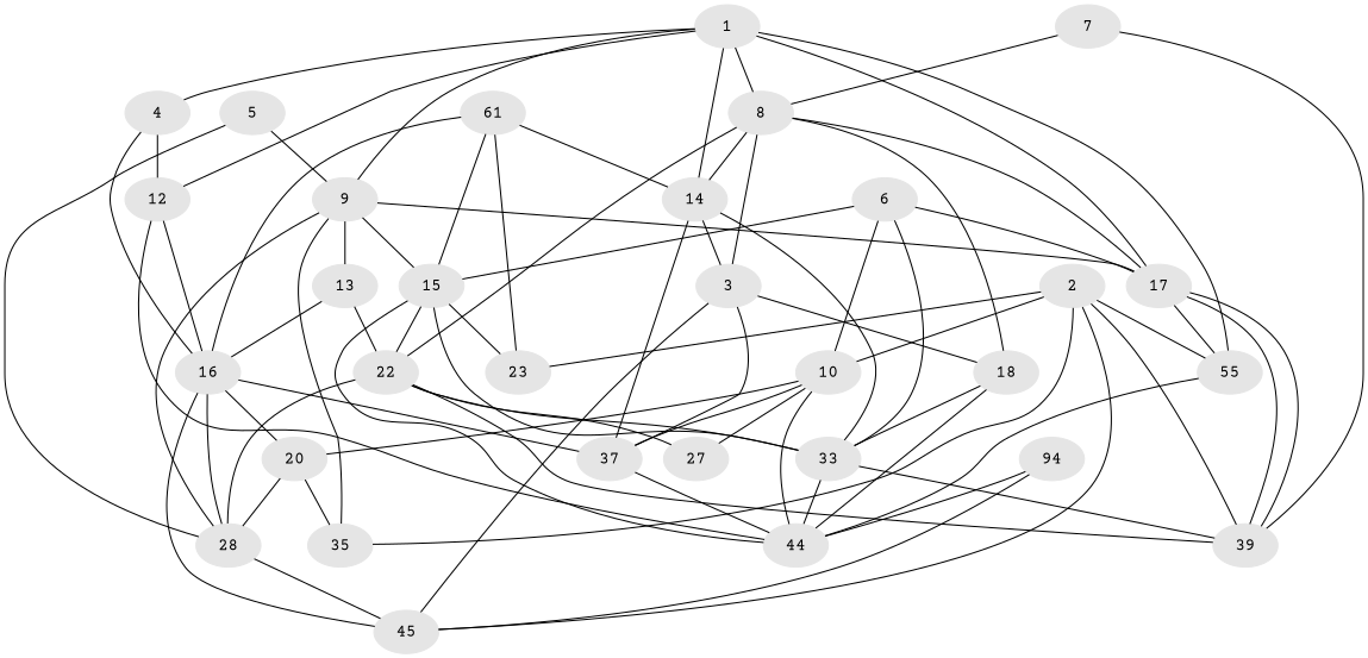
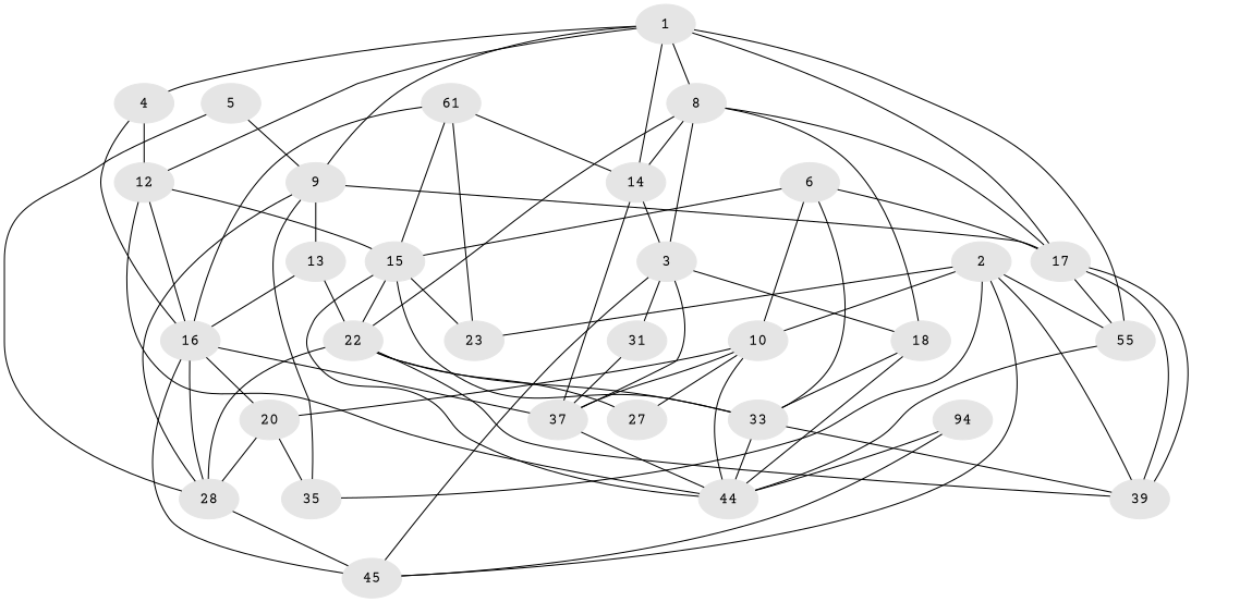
  graph {
    fontname="Courier Prime"
    node [color=gray90 fontname="Courier Prime" style=filled]
    edge [fontname="Courier Prime"]
    1 [super="+46"]
    4
    8 [super="+43"]
    9 [super="+36"]
    12 [super="+21"]
    14 [super="+40"]
    17 [super="+42"]
    n8 [label=55 super="+38"]
    16 [super="+34"]
    18 [super="+32"]
    22 [super="+51"]
    35
    n13 [label=28 super="+28"]
    13
    15 [super="+49"]
    44 [super="+48"]
    3 [super="+19"]
    37
    33 [super="+50"]
    39
    2 [super="+29"]
    10 [super="+47"]
    23 [super="+30"]
    45
    20 [super="+41"]
    27
+   31
    5
    6
-   7
    n31 [label=61]
    n32 [label=94]
    1 -- 4
    1 -- 8 [weight=2]
    1 -- 9
    1 -- 12
    1 -- 14
    1 -- 17
    1 -- n8
    4 -- 12
    4 -- 16
    8 -- 14
    8 -- 17
    8 -- 18
    8 -- 22
    9 -- 17
    9 -- 35
    9 -- n13
    9 -- 13
    12 -- 16
-   9 -- 15
+   12 -- 15
    12 -- 44
    14 -- 3
    14 -- 37
-   14 -- 33
    17 -- n8
    17 -- 39
    17 -- 39
    n8 -- 44
    16 -- n13
    16 -- 37 [weight=2]
    16 -- 45
    16 -- 20
    18 -- 44
    18 -- 33
    22 -- n13
    22 -- 33
    22 -- 39
    22 -- 27
    n13 -- 45
    13 -- 16
    13 -- 22
    15 -- 22
    15 -- 44
    15 -- 33
    15 -- 23 [weight=2]
    3 -- 8
    3 -- 18
    3 -- 37
    3 -- 45
+   3 -- 31
    37 -- 44
    33 -- 44
    33 -- 39
    2 -- n8
    2 -- 35
    2 -- 39
    2 -- 10
    2 -- 23
    2 -- 45
    10 -- 44
    10 -- 37
    10 -- 20
    10 -- 27
    20 -- 35
    20 -- n13 [weight=2]
+   31 -- 37
    5 -- 9
    5 -- n13
    6 -- 17
    6 -- 15
    6 -- 33
    6 -- 10
-   7 -- 8
-   7 -- 39
    n31 -- 14
    n31 -- 16
    n31 -- 15
    n31 -- 23
    n32 -- 44
    n32 -- 45
  }
